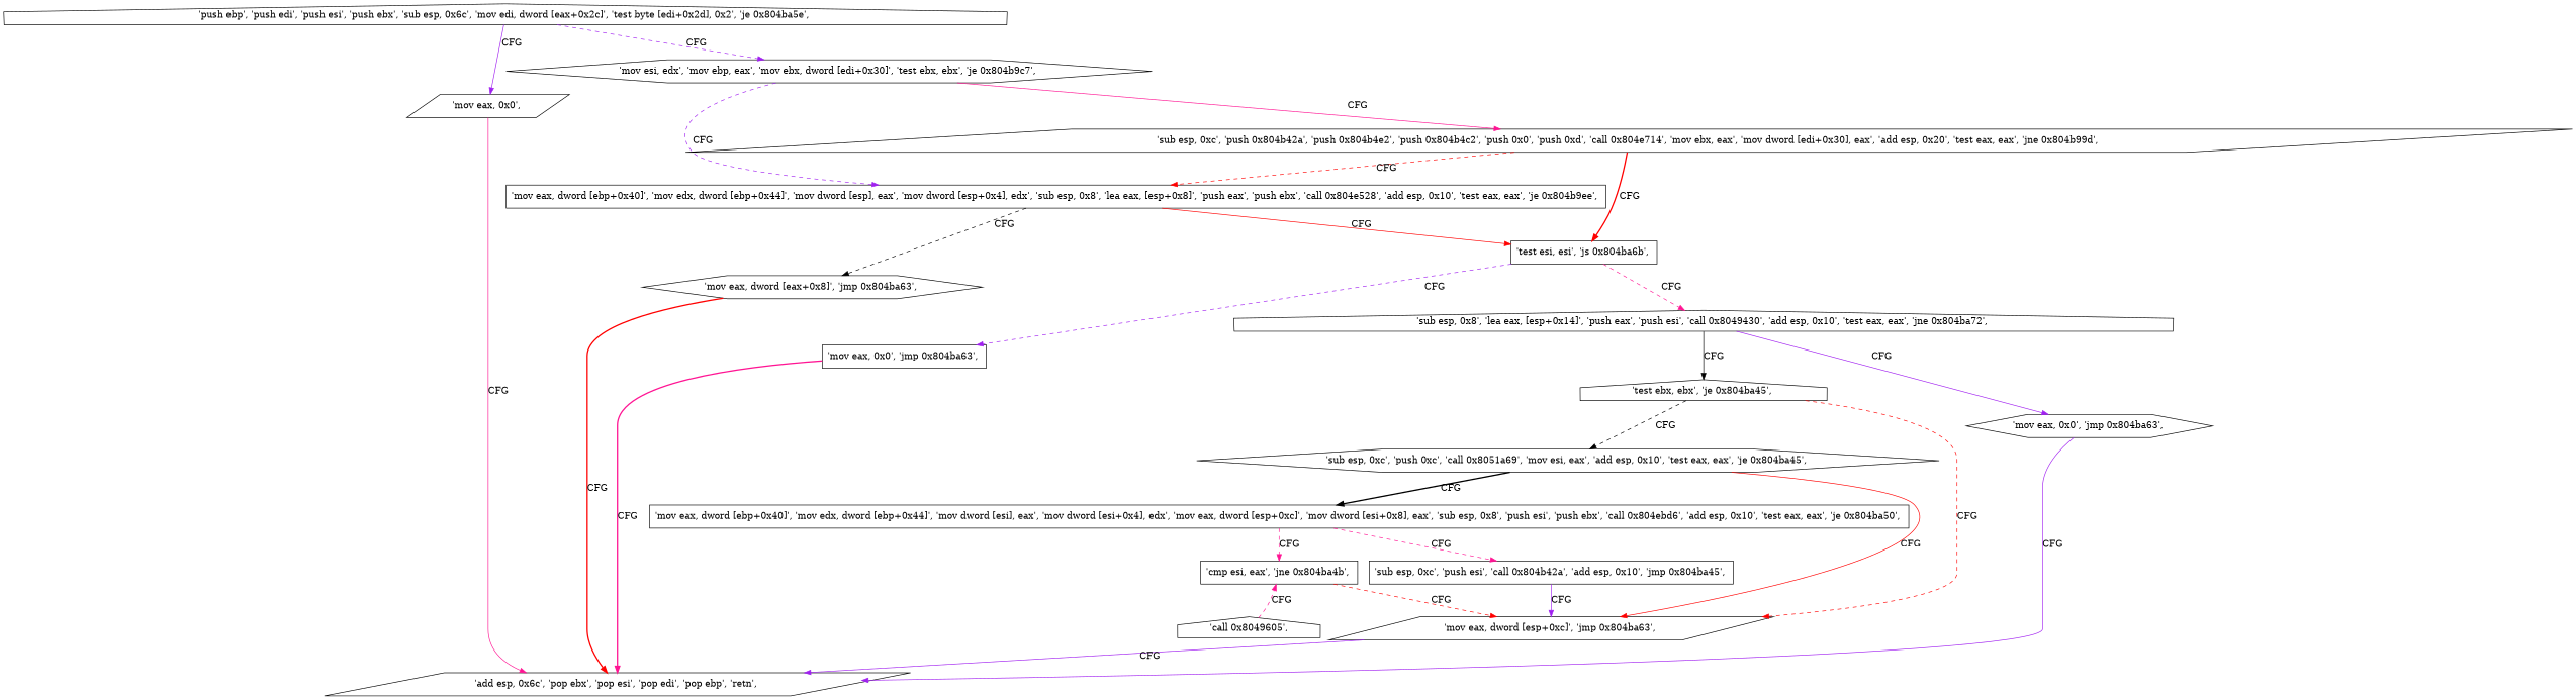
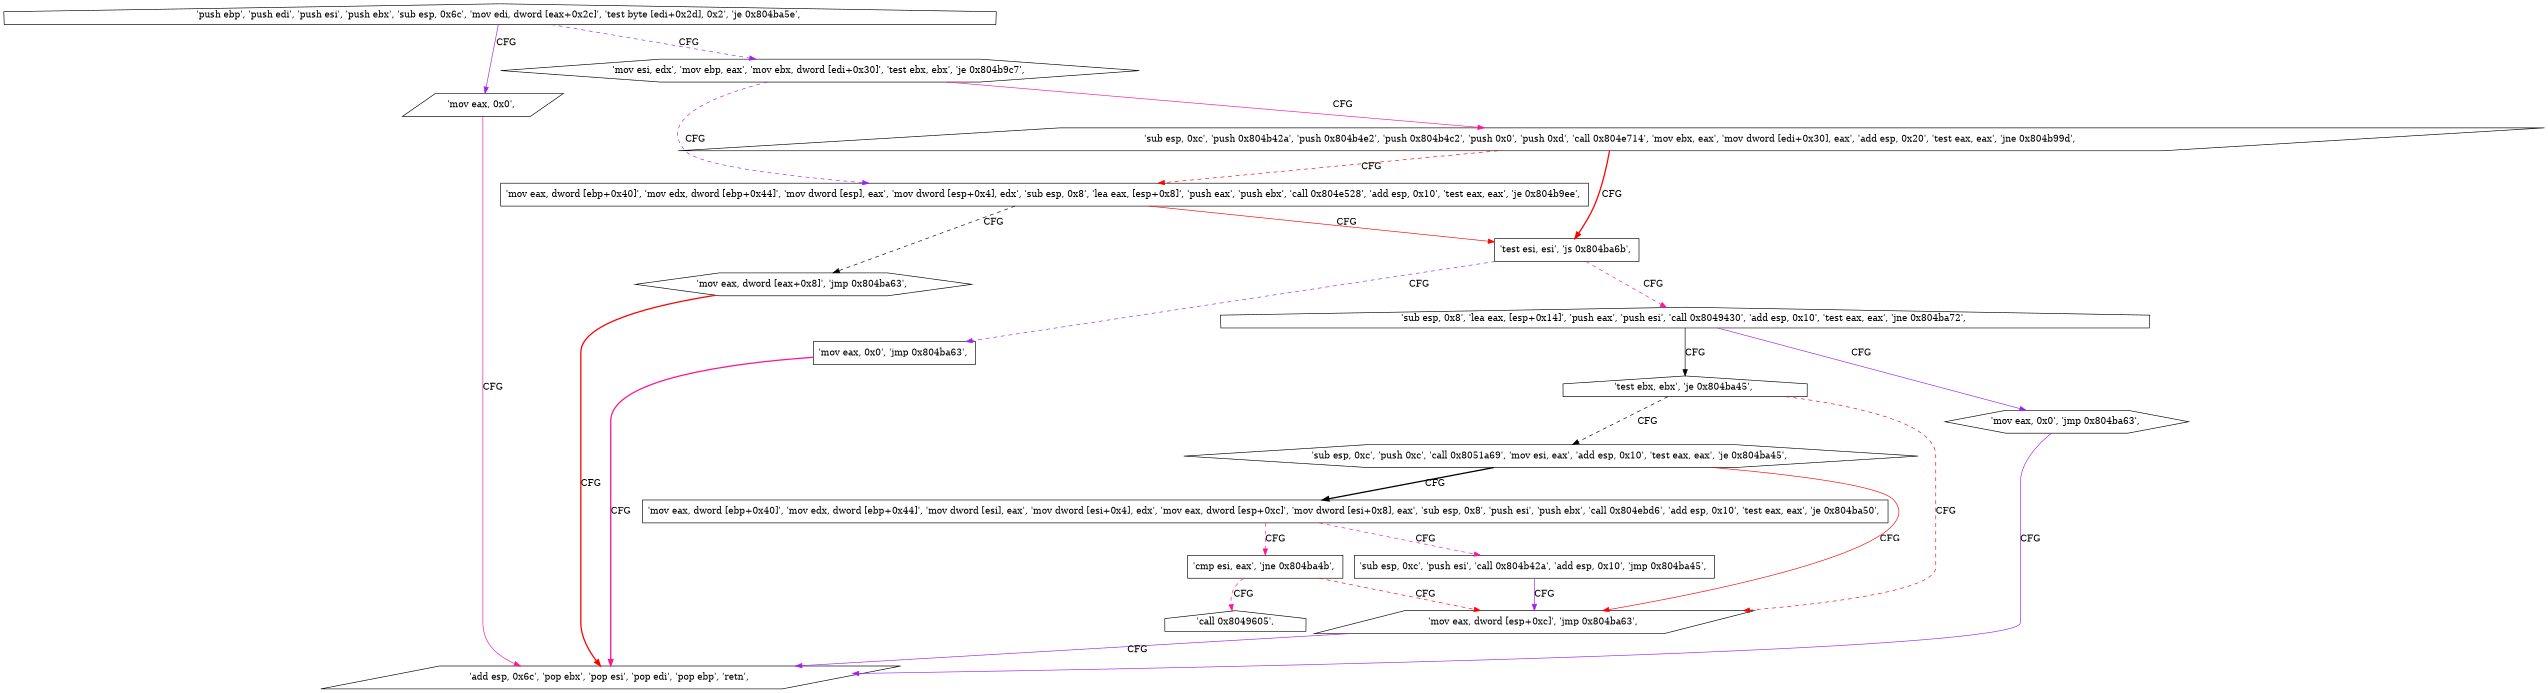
  digraph {
    node [shape=box]
    edge [color=purple style=dashed]
    n1 [label="'push ebp', 'push edi', 'push esi', 'push ebx', 'sub esp, 0x6c', 'mov edi, dword [eax+0x2c]', 'test byte [edi+0x2d], 0x2', 'je 0x804ba5e', " shape=house]
    n2 [label="'mov eax, 0x0', " shape=parallelogram]
    n3 [label="'mov esi, edx', 'mov ebp, eax', 'mov ebx, dword [edi+0x30]', 'test ebx, ebx', 'je 0x804b9c7', " shape=hexagon]
    n4 [label="'add esp, 0x6c', 'pop ebx', 'pop esi', 'pop edi', 'pop ebp', 'retn', " shape=parallelogram]
    n5 [label="'sub esp, 0xc', 'push 0x804b42a', 'push 0x804b4e2', 'push 0x804b4c2', 'push 0x0', 'push 0xd', 'call 0x804e714', 'mov ebx, eax', 'mov dword [edi+0x30], eax', 'add esp, 0x20', 'test eax, eax', 'jne 0x804b99d', " shape=parallelogram]
    n6 [label="'mov eax, dword [ebp+0x40]', 'mov edx, dword [ebp+0x44]', 'mov dword [esp], eax', 'mov dword [esp+0x4], edx', 'sub esp, 0x8', 'lea eax, [esp+0x8]', 'push eax', 'push ebx', 'call 0x804e528', 'add esp, 0x10', 'test eax, eax', 'je 0x804b9ee', "]
    n7 [label="'test esi, esi', 'js 0x804ba6b', "]
    n8 [label="'mov eax, dword [eax+0x8]', 'jmp 0x804ba63', " shape=hexagon]
    n9 [label="'mov eax, 0x0', 'jmp 0x804ba63', "]
    n10 [label="'sub esp, 0x8', 'lea eax, [esp+0x14]', 'push eax', 'push esi', 'call 0x8049430', 'add esp, 0x10', 'test eax, eax', 'jne 0x804ba72', " shape=house]
    n11 [label="'mov eax, 0x0', 'jmp 0x804ba63', " shape=hexagon]
    n12 [label="'test ebx, ebx', 'je 0x804ba45', " shape=house]
    n13 [label="'mov eax, dword [esp+0xc]', 'jmp 0x804ba63', " shape=parallelogram]
    n14 [label="'sub esp, 0xc', 'push 0xc', 'call 0x8051a69', 'mov esi, eax', 'add esp, 0x10', 'test eax, eax', 'je 0x804ba45', " shape=hexagon]
    n15 [label="'mov eax, dword [ebp+0x40]', 'mov edx, dword [ebp+0x44]', 'mov dword [esi], eax', 'mov dword [esi+0x4], edx', 'mov eax, dword [esp+0xc]', 'mov dword [esi+0x8], eax', 'sub esp, 0x8', 'push esi', 'push ebx', 'call 0x804ebd6', 'add esp, 0x10', 'test eax, eax', 'je 0x804ba50', "]
    n16 [label="'sub esp, 0xc', 'push esi', 'call 0x804b42a', 'add esp, 0x10', 'jmp 0x804ba45', "]
    n17 [label="'cmp esi, eax', 'jne 0x804ba4b', "]
    n18 [label="'call 0x8049605'," shape=house]
    n1 -> n2 [label=CFG style=solid]
    n1 -> n3 [label=CFG]
    n2 -> n4 [color=deeppink label=CFG style=solid]
    n3 -> n5 [color=deeppink label=CFG style=solid]
    n3 -> n6 [label=CFG]
    n5 -> n6 [color=red label=CFG]
    n5 -> n7 [color=red label=CFG style=bold]
    n6 -> n7 [color=red label=CFG style=solid]
    n6 -> n8 [color=black label=CFG]
    n7 -> n9 [label=CFG]
    n7 -> n10 [color=deeppink label=CFG]
    n8 -> n4 [color=red label=CFG style=bold]
    n9 -> n4 [color=deeppink label=CFG style=bold]
    n10 -> n11 [label=CFG style=solid]
    n10 -> n12 [color=black label=CFG style=solid]
    n11 -> n4 [label=CFG style=solid]
    n12 -> n13 [color=red label=CFG]
    n12 -> n14 [color=black label=CFG]
    n13 -> n4 [label=CFG style=solid]
    n14 -> n13 [color=red label=CFG style=solid]
    n14 -> n15 [color=black label=CFG style=bold]
    n15 -> n16 [color=deeppink label=CFG]
    n15 -> n17 [color=deeppink label=CFG]
    n16 -> n13 [label=CFG style=solid]
    n17 -> n13 [color=red label=CFG]
-   n18 -> n17 [color=deeppink label=CFG]
+   n17 -> n18 [color=deeppink label=CFG]
  }
